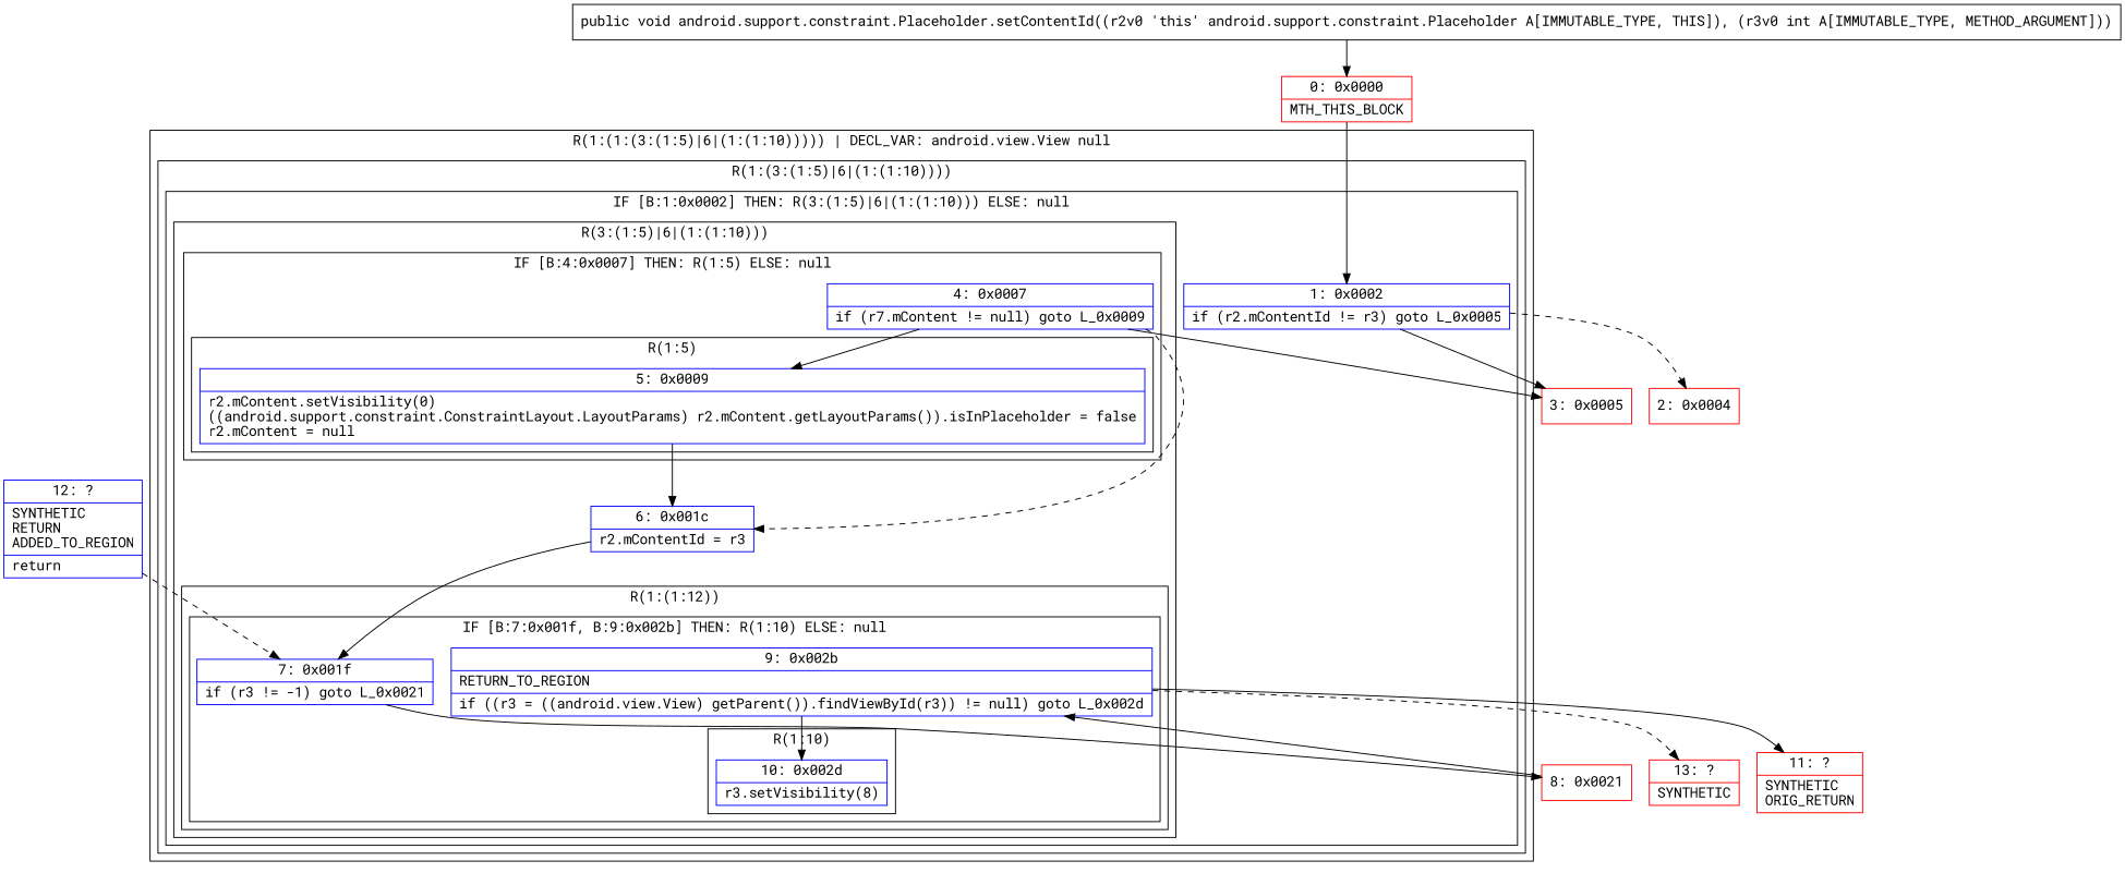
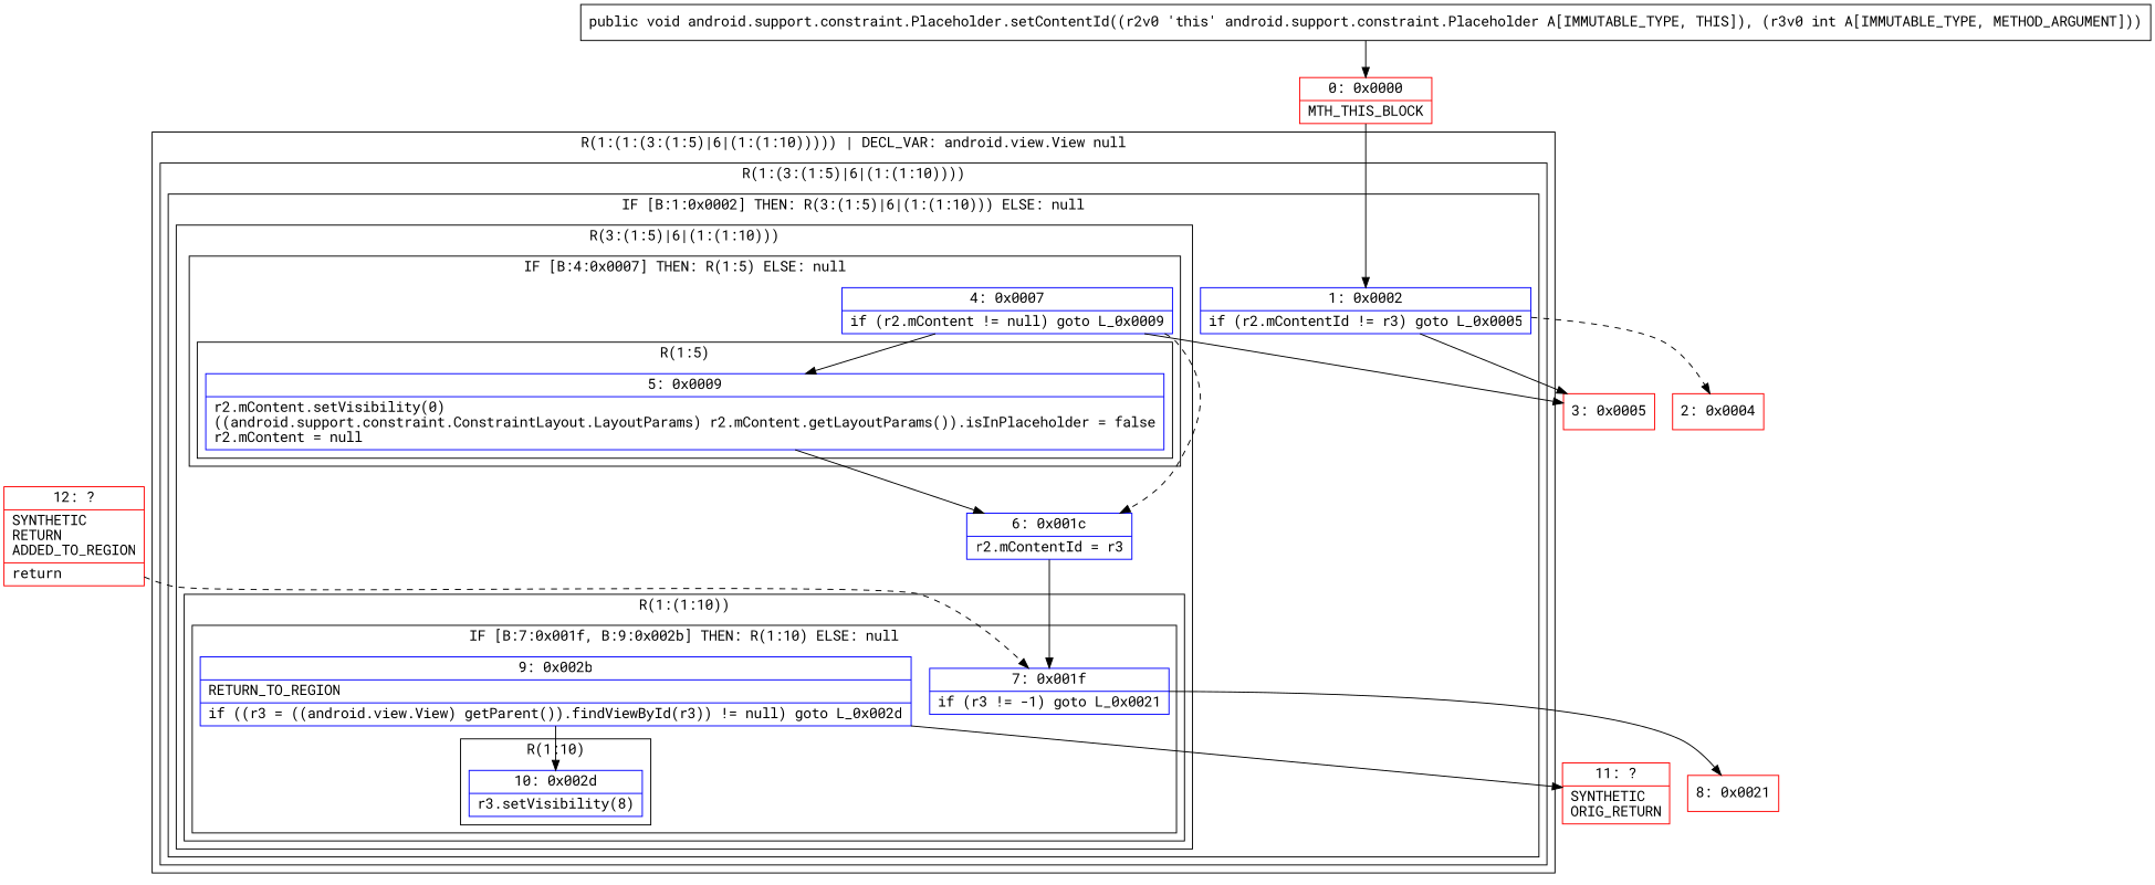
  digraph {
    fontname="Roboto Mono"
    node [color=blue fontname="Roboto Mono" shape=record]
    edge [fontname="Roboto Mono"]
    n1 [label="{5\:\ 0x0009|r2.mContent.setVisibility(0)\l((android.support.constraint.ConstraintLayout.LayoutParams) r2.mContent.getLayoutParams()).isInPlaceholder = false\lr2.mContent = null\l}"]
-   n2 [label="{4\:\ 0x0007|if (r7.mContent != null) goto L_0x0009\l}"]
+   n2 [label="{4\:\ 0x0007|if (r2.mContent != null) goto L_0x0009\l}"]
    n3 [label="{10\:\ 0x002d|r3.setVisibility(8)\l}"]
    n4 [label="{7\:\ 0x001f|if (r3 != \-1) goto L_0x0021\l}"]
    n5 [label="{9\:\ 0x002b|RETURN_TO_REGION\l|if ((r3 = ((android.view.View) getParent()).findViewById(r3)) != null) goto L_0x002d\l}"]
    n6 [label="{6\:\ 0x001c|r2.mContentId = r3\l}"]
    n7 [label="{1\:\ 0x0002|if (r2.mContentId != r3) goto L_0x0005\l}"]
    n8 [color=red label="{3\:\ 0x0005}"]
    n9 [color=red label="{8\:\ 0x0021}"]
-   n10 [color=red label="{13\:\ ?|SYNTHETIC\l}"]
    n11 [color=red label="{11\:\ ?|SYNTHETIC\lORIG_RETURN\l}"]
    n12 [color=red label="{2\:\ 0x0004}"]
-   n13 [label="{12\:\ ?|SYNTHETIC\lRETURN\lADDED_TO_REGION\l|return\l}"]
+   n13 [color=red label="{12\:\ ?|SYNTHETIC\lRETURN\lADDED_TO_REGION\l|return\l}"]
    n14 [color=red label="{0\:\ 0x0000|MTH_THIS_BLOCK\l}"]
    n15 [label="{public void android.support.constraint.Placeholder.setContentId((r2v0 'this' android.support.constraint.Placeholder A[IMMUTABLE_TYPE, THIS]), (r3v0 int A[IMMUTABLE_TYPE, METHOD_ARGUMENT])) }" color=""]
    subgraph cluster_1 {
      label="R(1:(1:(3:(1:5)|6|(1:(1:10))))) | DECL_VAR: android.view.View null\l"
      subgraph cluster_2 {
        label="R(1:(3:(1:5)|6|(1:(1:10))))"
        subgraph cluster_3 {
          label="IF [B:1:0x0002] THEN: R(3:(1:5)|6|(1:(1:10))) ELSE: null"
          n7
          subgraph cluster_4 {
            label="R(3:(1:5)|6|(1:(1:10)))"
            n6
            subgraph cluster_5 {
              label="IF [B:4:0x0007] THEN: R(1:5) ELSE: null"
              n2
              subgraph cluster_6 {
                label="R(1:5)"
                n1
              }
            }
            subgraph cluster_7 {
-             label="R(1:(1:12))"
+             label="R(1:(1:10))"
              subgraph cluster_8 {
                label="IF [B:7:0x001f, B:9:0x002b] THEN: R(1:10) ELSE: null"
                n4
                n5
                subgraph cluster_9 {
                  label="R(1:10)"
                  n3
                }
              }
            }
          }
        }
      }
    }
    n1 -> n6
    n2 -> n1
    n2 -> n6 [style=dashed]
    n2 -> n8
    n4 -> n9
    n5 -> n3
-   n5 -> n10 [style=dashed]
    n5 -> n11
    n6 -> n4
    n7 -> n8
    n7 -> n12 [style=dashed]
-   n9 -> n5
    n13 -> n4 [style=dashed]
    n14 -> n7
    n15 -> n14
  }
